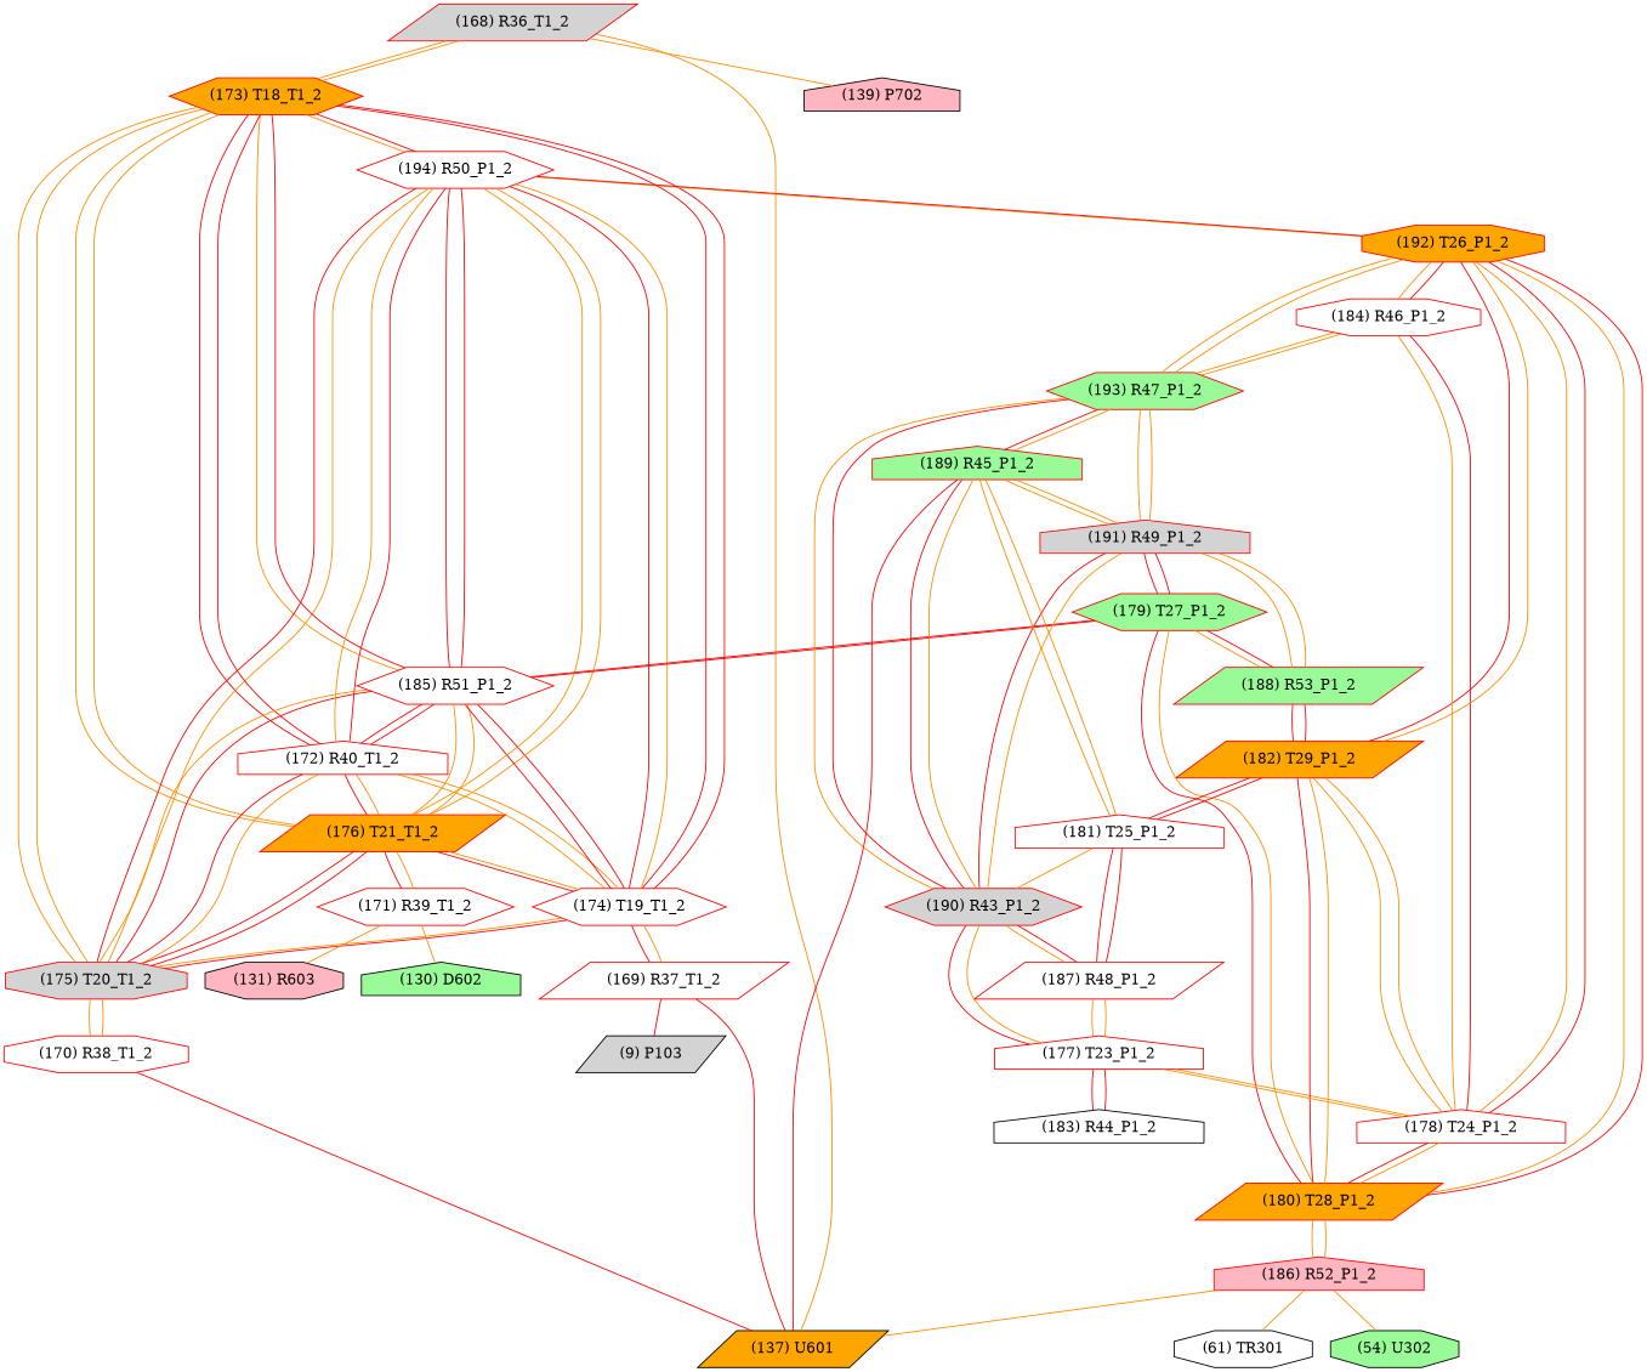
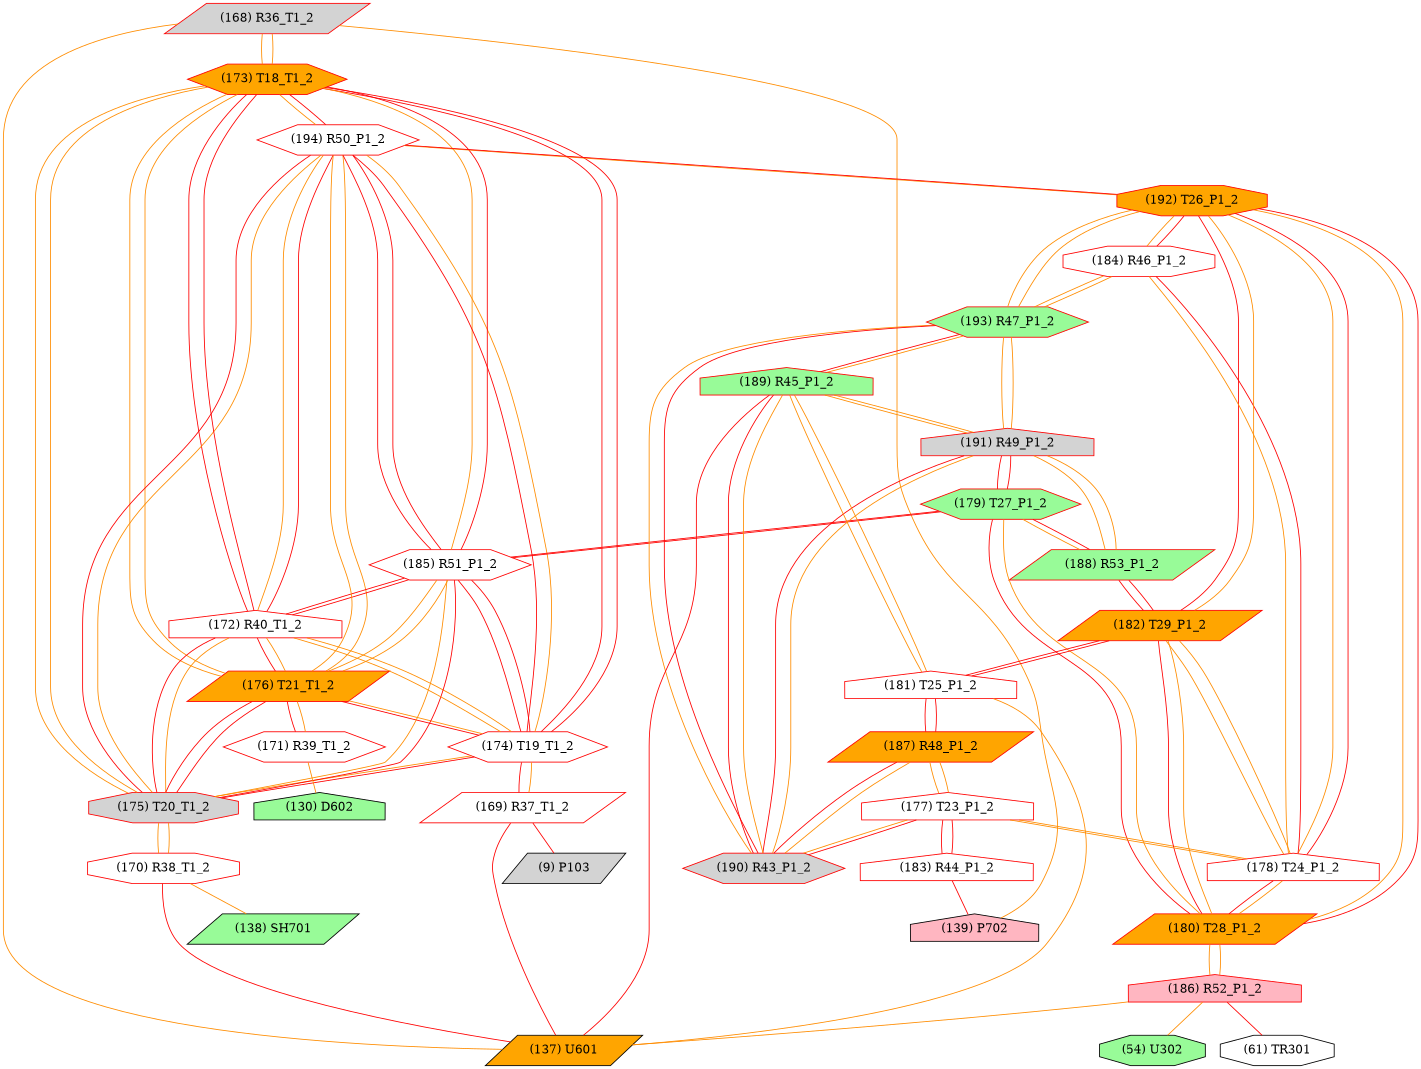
  graph {
    node [color=red fillcolor=white shape=parallelogram style=filled]
    edge [color=darkorange]
    n1 [fillcolor=lightgrey label="(168) R36_T1_2"]
    n2 [fillcolor=orange label="(137) U601" color=""]
    n3 [fillcolor=lightpink label="(139) P702" shape=house color=""]
    n4 [fillcolor=orange label="(173) T18_T1_2" shape=hexagon]
    n5 [label="(174) T19_T1_2" shape=hexagon]
    n6 [fillcolor=lightgrey label="(175) T20_T1_2" shape=octagon]
    n7 [fillcolor=orange label="(176) T21_T1_2"]
    n8 [label="(172) R40_T1_2" shape=house]
    n9 [label="(185) R51_P1_2" shape=hexagon]
    n10 [label="(194) R50_P1_2" shape=hexagon]
    n11 [label="(169) R37_T1_2"]
    n12 [label="(170) R38_T1_2" shape=octagon]
    n13 [label="(171) R39_T1_2" shape=hexagon]
    n14 [fillcolor=palegreen label="(179) T27_P1_2" shape=hexagon]
    n15 [fillcolor=orange label="(192) T26_P1_2" shape=octagon]
    n16 [fillcolor=lightgrey label="(9) P103" color=""]
-   n18 [fillcolor=lightpink label="(131) R603" shape=octagon color=""]
+   n17 [fillcolor=palegreen label="(138) SH701" color=""]
    n19 [fillcolor=palegreen label="(130) D602" shape=house color=""]
    n20 [fillcolor=lightgrey label="(191) R49_P1_2" shape=house]
    n21 [fillcolor=orange label="(180) T28_P1_2"]
    n22 [fillcolor=palegreen label="(188) R53_P1_2"]
    n23 [label="(178) T24_P1_2" shape=house]
    n24 [fillcolor=palegreen label="(193) R47_P1_2" shape=hexagon]
    n25 [fillcolor=orange label="(182) T29_P1_2"]
    n26 [label="(184) R46_P1_2" shape=octagon]
    n27 [label="(177) T23_P1_2" shape=house]
-   n28 [label="(187) R48_P1_2"]
+   n28 [fillcolor=orange label="(187) R48_P1_2"]
    n29 [fillcolor=lightgrey label="(190) R43_P1_2" shape=hexagon]
-   n30 [color=black label="(183) R44_P1_2" shape=house]
+   n30 [label="(183) R44_P1_2" shape=house]
    n31 [label="(181) T25_P1_2" shape=house]
    n32 [fillcolor=palegreen label="(189) R45_P1_2" shape=house]
    n33 [fillcolor=lightpink label="(186) R52_P1_2" shape=house]
    n34 [fillcolor=palegreen label="(54) U302" shape=octagon color=""]
    n35 [label="(61) TR301" shape=octagon color=""]
    n1 -- n2
    n1 -- n3
    n1 -- n4
    n4 -- n1
    n4 -- n5 [color=red]
    n4 -- n6
    n4 -- n7
    n4 -- n8 [color=red]
    n4 -- n9
    n4 -- n10
    n5 -- n4 [color=red]
    n5 -- n6
    n5 -- n7
    n5 -- n8
    n5 -- n9 [color=red]
    n5 -- n10
    n5 -- n11 [color=red]
    n6 -- n4
    n6 -- n5 [color=red]
    n6 -- n7 [color=red]
    n6 -- n8
    n6 -- n9 [color=red]
    n6 -- n10
    n6 -- n12
    n7 -- n4
    n7 -- n5 [color=red]
    n7 -- n6 [color=red]
    n7 -- n8
    n7 -- n9
    n7 -- n10
    n7 -- n13 [color=red]
    n8 -- n4 [color=red]
    n8 -- n5
    n8 -- n6 [color=red]
    n8 -- n7 [color=red]
    n8 -- n9 [color=red]
    n8 -- n10 [color=red]
    n9 -- n4 [color=red]
    n9 -- n5 [color=red]
    n9 -- n6
    n9 -- n7
    n9 -- n8 [color=red]
    n9 -- n10 [color=red]
    n9 -- n14 [color=red]
    n10 -- n4 [color=red]
    n10 -- n5 [color=red]
    n10 -- n6 [color=red]
    n10 -- n7
    n10 -- n8
    n10 -- n9 [color=red]
    n10 -- n15
    n11 -- n2 [color=red]
    n11 -- n5
    n11 -- n16 [color=red]
    n12 -- n2 [color=red]
    n12 -- n6
+   n12 -- n17
    n13 -- n7
-   n13 -- n18
    n13 -- n19
    n14 -- n9 [color=red]
    n14 -- n20 [color=red]
    n14 -- n21 [color=red]
    n14 -- n22
    n15 -- n10 [color=red]
    n15 -- n21
    n15 -- n23
    n15 -- n24
    n15 -- n25 [color=red]
    n15 -- n26
    n20 -- n14 [color=red]
    n20 -- n22
    n20 -- n24
    n20 -- n29 [color=red]
    n20 -- n32
    n21 -- n14
    n21 -- n15 [color=red]
    n21 -- n23
    n21 -- n25
    n21 -- n33
    n22 -- n14 [color=red]
    n22 -- n20
    n22 -- n25 [color=red]
    n23 -- n15 [color=red]
    n23 -- n21 [color=red]
    n23 -- n25
    n23 -- n26 [color=red]
    n23 -- n27
    n24 -- n15
    n24 -- n20
    n24 -- n26
    n24 -- n29
    n24 -- n32 [color=red]
    n25 -- n15
    n25 -- n21 [color=red]
    n25 -- n22 [color=red]
    n25 -- n23
    n25 -- n31 [color=red]
    n26 -- n15 [color=red]
    n26 -- n23
    n26 -- n24
    n27 -- n23
    n27 -- n28
    n27 -- n29
    n27 -- n30 [color=red]
    n28 -- n27
    n28 -- n29 [color=red]
    n28 -- n31 [color=red]
    n29 -- n20
    n29 -- n24 [color=red]
    n29 -- n27 [color=red]
    n29 -- n28
    n29 -- n32
+   n30 -- n3 [color=red]
    n30 -- n27 [color=red]
-   n31 -- n29
+   n31 -- n2
    n31 -- n25 [color=red]
    n31 -- n28 [color=red]
    n31 -- n32
    n32 -- n2 [color=red]
    n32 -- n20
    n32 -- n24
    n32 -- n29 [color=red]
    n32 -- n31
    n33 -- n2
    n33 -- n21
    n33 -- n34
-   n33 -- n35
+   n33 -- n35 [color=red]
  }
